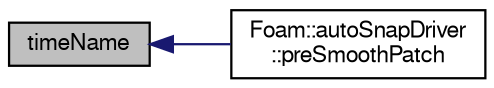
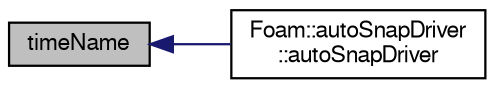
  digraph {
    rankdir=LR
    node [color=black fontname=FreeSans fontsize=10 shape=record]
    n1 [fillcolor=grey75 fontcolor=black height=0.2 label=timeName style=filled width=0.4]
-   n2 [height=0.2 label="Foam::autoSnapDriver\l::preSmoothPatch" width=0.4]
+   n2 [height=0.2 label="Foam::autoSnapDriver\l::autoSnapDriver" width=0.4]
    n1 -> n2 [color=midnightblue dir=back fontname=FreeSans fontsize=10 labelfontname=FreeSans labelfontsize=10 style=solid]
  }
